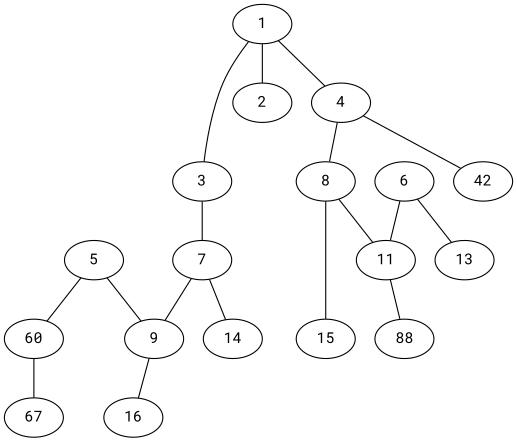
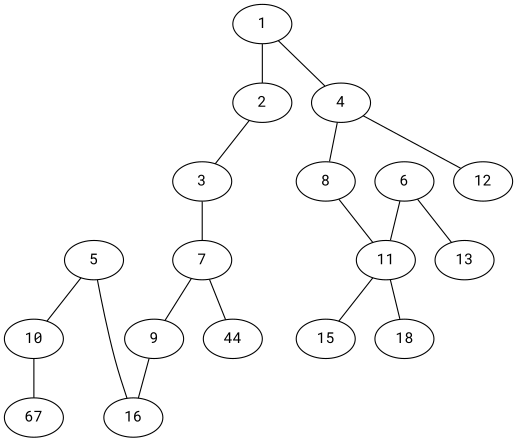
  graph {
    fontname="Roboto Mono"
    node [chem=C fontname="Roboto Mono"]
    edge [fontname="Roboto Mono" valence=1]
    1
    2
    3 [chem=N]
    4
    7
    8
-   12 [chem=H label=42]
+   12 [chem=H]
    5
    9
-   10 [chem=O label=60]
+   10 [chem=O]
    6
    11
    13 [chem=H]
-   14 [chem=H]
+   14 [chem=H label=44]
    15 [chem=H]
    16 [chem=H]
    n17 [chem=H label=67]
-   18 [chem=H label=88]
+   18 [chem=H]
    1 -- 2
-   1 -- 3 [valence=2]
+   2 -- 3 [valence=2]
    1 -- 4
    3 -- 7
    4 -- 8 [valence=2]
    4 -- 12
    7 -- 9 [valence=2]
    7 -- 14
    8 -- 11
-   8 -- 15
-   5 -- 9
+   11 -- 15
+   5 -- 16
    5 -- 10
    9 -- 16
    10 -- n17
    6 -- 11 [valence=2]
    6 -- 13
    11 -- 18
  }
